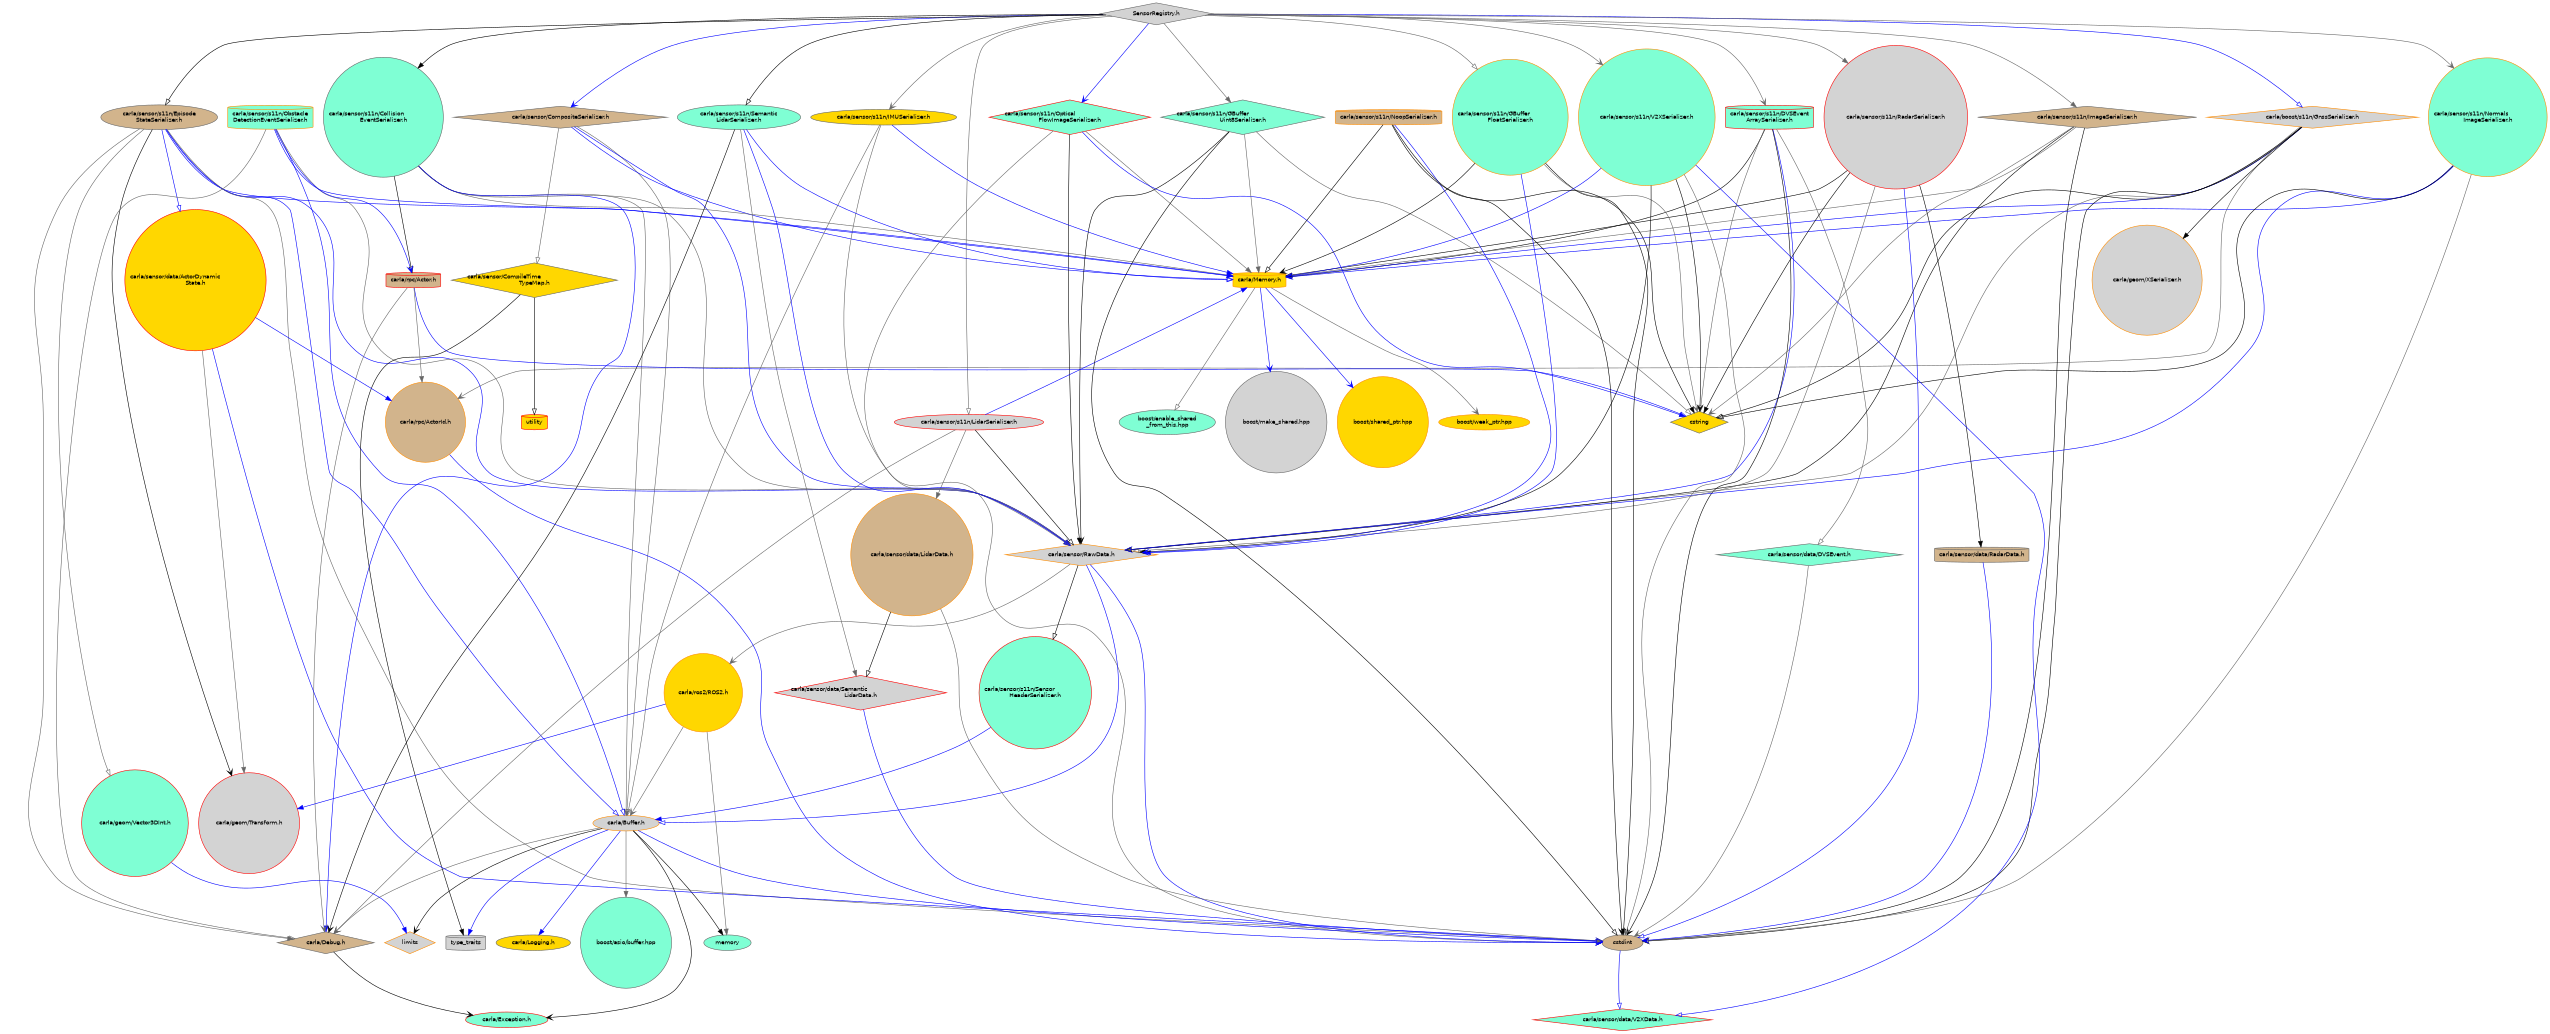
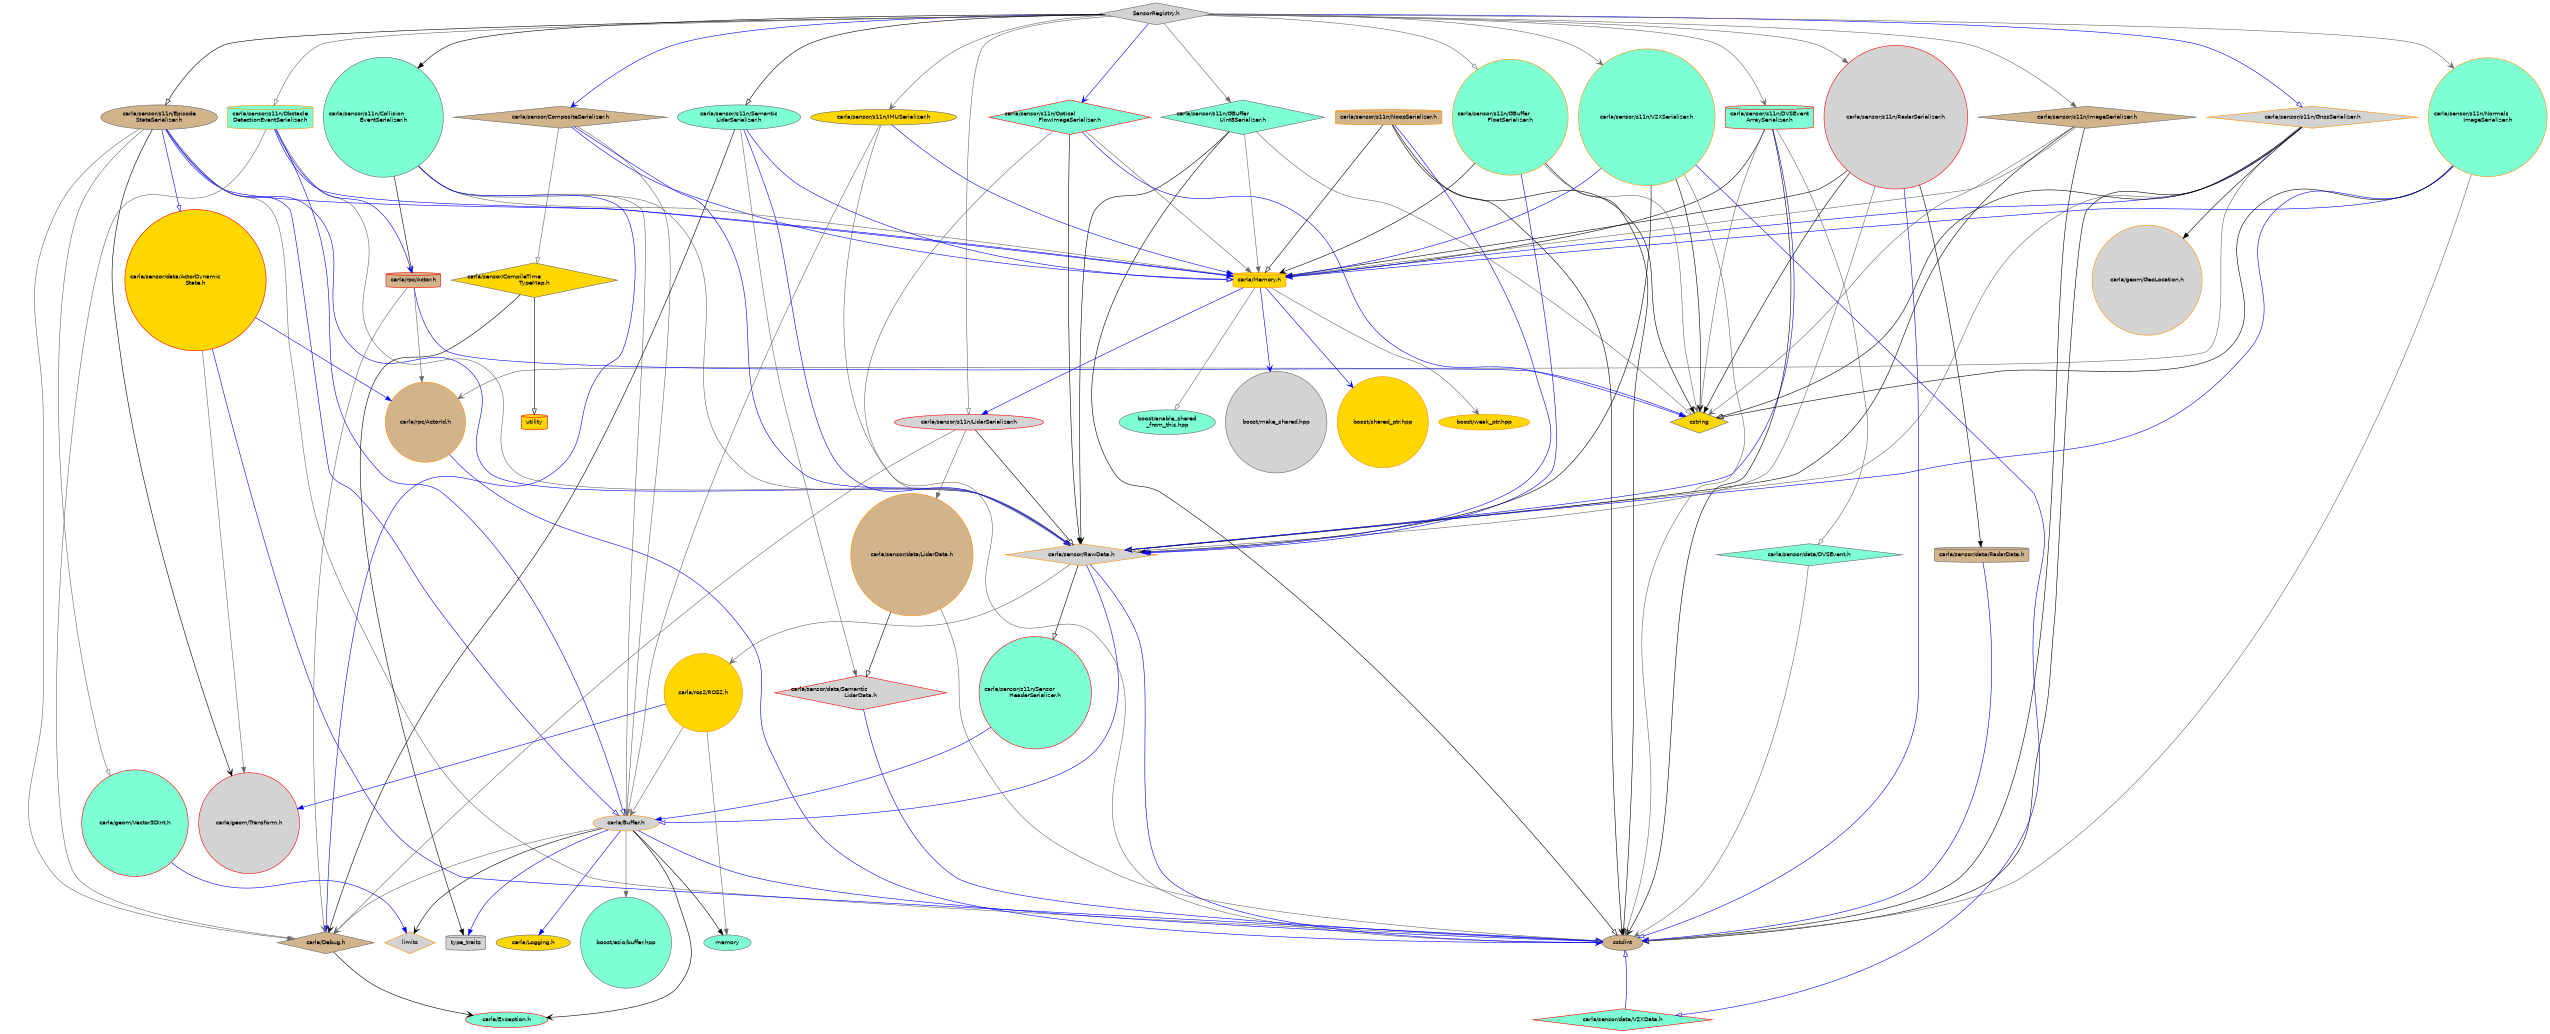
  digraph {
    node [color=gray40 fillcolor=aquamarine fontname=Helvetica fontsize=10 shape=circle style=filled]
    edge [arrowhead=onormal color=gray40 fontname=Helvetica fontsize=10 labelfontname=Helvetica labelfontsize=10 style=solid]
    n1 [fillcolor=lightgrey fontcolor=black height=0.2 label="SensorRegistry.h" shape=diamond width=0.4]
    n2 [fillcolor=tan height=0.2 label="carla/sensor/CompositeSerializer.h" shape=diamond width=0.4]
    n3 [height=0.2 label="carla/sensor/s11n/Collision\lEventSerializer.h" width=0.4]
    n4 [color=red height=0.2 label="carla/sensor/s11n/DVSEvent\lArraySerializer.h" shape=cylinder width=0.4]
    n5 [fillcolor=tan height=0.2 label="carla/sensor/s11n/Episode\lStateSerializer.h" shape=ellipse width=0.4]
-   n6 [color=darkorange fillcolor=lightgrey height=0.2 label="carla/boost/s11n/GnssSerializer.h" shape=diamond width=0.4]
+   n6 [color=darkorange fillcolor=lightgrey height=0.2 label="carla/sensor/s11n/GnssSerializer.h" shape=diamond width=0.4]
    n7 [fillcolor=tan height=0.2 label="carla/sensor/s11n/ImageSerializer.h" shape=diamond width=0.4]
    n8 [color=darkorange height=0.2 label="carla/sensor/s11n/Normals\lImageSerializer.h" width=0.4]
    n9 [color=red height=0.2 label="carla/sensor/s11n/Optical\lFlowImageSerializer.h" shape=diamond width=0.4]
    n10 [fillcolor=gold height=0.2 label="carla/sensor/s11n/IMUSerializer.h" shape=ellipse width=0.4]
    n11 [color=red fillcolor=lightgrey height=0.2 label="carla/sensor/s11n/LidarSerializer.h" shape=ellipse width=0.4]
    n12 [color=darkorange height=0.2 label="carla/sensor/s11n/Obstacle\lDetectionEventSerializer.h" shape=cylinder width=0.4]
    n13 [color=red fillcolor=lightgrey height=0.2 label="carla/sensor/s11n/RadarSerializer.h" width=0.4]
    n14 [height=0.2 label="carla/sensor/s11n/Semantic\lLidarSerializer.h" shape=ellipse width=0.4]
    n15 [height=0.2 label="carla/sensor/s11n/GBuffer\lUint8Serializer.h" shape=diamond width=0.4]
    n16 [color=darkorange height=0.2 label="carla/sensor/s11n/GBuffer\lFloatSerializer.h" width=0.4]
    n17 [color=darkorange height=0.2 label="carla/sensor/s11n/V2XSerializer.h" width=0.4]
    n18 [color=darkorange fillcolor=lightgrey height=0.2 label="carla/Buffer.h" shape=ellipse width=0.4]
    n19 [color=darkorange fillcolor=gold height=0.2 label="carla/Memory.h" shape=cylinder width=0.4]
    n20 [fillcolor=gold height=0.2 label="carla/sensor/CompileTime\lTypeMap.h" shape=diamond width=0.4]
    n21 [color=darkorange fillcolor=lightgrey height=0.2 label="carla/sensor/RawData.h" shape=diamond width=0.4]
    n22 [fillcolor=tan height=0.2 label="carla/Debug.h" shape=diamond width=0.4]
    n23 [color=red fillcolor=tan height=0.2 label="carla/rpc/Actor.h" shape=cylinder width=0.4]
    n24 [fillcolor=tan height=0.2 label=cstdint shape=ellipse width=0.4]
    n25 [fillcolor=gold height=0.2 label=cstring shape=diamond width=0.4]
    n26 [height=0.2 label="carla/sensor/data/DVSEvent.h" shape=diamond width=0.4]
    n27 [color=red fillcolor=lightgrey height=0.2 label="carla/geom/Transform.h" width=0.4]
    n28 [color=red height=0.2 label="carla/geom/Vector3DInt.h" width=0.4]
    n29 [color=red fillcolor=gold height=0.2 label="carla/sensor/data/ActorDynamic\lState.h" width=0.4]
    n30 [color=darkorange fillcolor=tan height=0.2 label="carla/rpc/ActorId.h" width=0.4]
-   n31 [color=darkorange fillcolor=lightgrey height=0.2 label="carla/geom/XSerializer.h" width=0.4]
+   n31 [color=darkorange fillcolor=lightgrey height=0.2 label="carla/geom/GeoLocation.h" width=0.4]
    n32 [color=darkorange fillcolor=tan height=0.2 label="carla/sensor/data/LidarData.h" width=0.4]
    n33 [color=darkorange fillcolor=tan height=0.2 label="carla/sensor/s11n/NoopSerializer.h" shape=cylinder width=0.4]
    n34 [fillcolor=tan height=0.2 label="carla/sensor/data/RadarData.h" shape=cylinder width=0.4]
    n35 [color=red fillcolor=lightgrey height=0.2 label="carla/sensor/data/Semantic\lLidarData.h" shape=diamond width=0.4]
    n36 [color=red height=0.2 label="carla/sensor/data/V2XData.h" shape=diamond width=0.4]
    n37 [color=red height=0.2 label="carla/Exception.h" shape=ellipse width=0.4]
    n38 [fillcolor=gold height=0.2 label="carla/Logging.h" shape=ellipse width=0.4]
    n39 [height=0.2 label="boost/asio/buffer.hpp" width=0.4]
    n40 [color=darkorange fillcolor=lightgrey height=0.2 label=limits shape=diamond width=0.4]
    n41 [height=0.2 label=memory shape=ellipse width=0.4]
    n42 [fillcolor=lightgrey height=0.2 label=type_traits shape=cylinder width=0.4]
    n43 [height=0.2 label="boost/enable_shared\l_from_this.hpp" shape=ellipse width=0.4]
    n44 [fillcolor=lightgrey height=0.2 label="boost/make_shared.hpp" width=0.4]
    n45 [color=darkorange fillcolor=gold height=0.2 label="boost/shared_ptr.hpp" width=0.4]
    n46 [color=darkorange fillcolor=gold height=0.2 label="boost/weak_ptr.hpp" shape=ellipse width=0.4]
    n47 [color=red fillcolor=gold height=0.2 label=utility shape=cylinder width=0.4]
    n48 [color=red height=0.2 label="carla/sensor/s11n/Sensor\lHeaderSerializer.h" width=0.4]
    n49 [color=darkorange fillcolor=gold height=0.2 label="carla/ros2/ROS2.h" width=0.4]
    n1 -> n2 [arrowhead=vee color=blue]
    n1 -> n3 [arrowhead=normal color=black]
    n1 -> n4 [arrowhead=vee]
    n1 -> n5 [color=black]
    n1 -> n6 [color=blue]
    n1 -> n7 [arrowhead=normal]
    n1 -> n8 [arrowhead=vee]
    n1 -> n9 [arrowhead=vee color=blue]
    n1 -> n10 [arrowhead=vee]
    n1 -> n11
+   n1 -> n12
    n1 -> n13 [arrowhead=normal]
    n1 -> n14 [color=black]
    n1 -> n15 [arrowhead=normal]
    n1 -> n16
    n1 -> n17 [arrowhead=vee]
    n2 -> n18 [arrowhead=vee]
    n2 -> n19 [color=blue]
    n2 -> n20
    n2 -> n21 [color=blue]
    n3 -> n18
    n3 -> n19 [arrowhead=vee]
    n3 -> n21 [arrowhead=vee]
    n3 -> n22 [arrowhead=normal color=blue]
    n3 -> n23 [color=black]
    n4 -> n19 [color=black]
    n4 -> n21 [arrowhead=vee color=blue]
    n4 -> n24 [arrowhead=vee color=black]
    n4 -> n25
    n4 -> n26
    n5 -> n18 [color=blue]
    n5 -> n19 [color=blue]
    n5 -> n21 [arrowhead=normal color=blue]
    n5 -> n22 [arrowhead=normal]
    n5 -> n24 [arrowhead=vee]
    n5 -> n27 [arrowhead=vee color=black]
    n5 -> n28
    n5 -> n29 [color=blue]
    n6 -> n19 [arrowhead=normal color=blue]
    n6 -> n21 [arrowhead=normal]
    n6 -> n24 [arrowhead=vee color=black]
    n6 -> n25 [color=black]
    n6 -> n30 [arrowhead=vee]
    n6 -> n31 [arrowhead=normal color=black]
    n7 -> n19
    n7 -> n21 [color=black]
    n7 -> n24 [color=black]
    n7 -> n25 [arrowhead=vee]
    n8 -> n19 [arrowhead=vee color=blue]
    n8 -> n21 [color=blue]
    n8 -> n24
    n8 -> n25 [color=black]
    n9 -> n19 [arrowhead=normal]
    n9 -> n21 [arrowhead=normal color=black]
    n9 -> n24 [arrowhead=vee]
    n9 -> n25 [arrowhead=normal color=blue]
    n10 -> n18
    n10 -> n19 [arrowhead=normal color=blue]
    n10 -> n21
-   n11 -> n19 [arrowhead=normal color=blue]
+   n19 -> n11 [arrowhead=normal color=blue]
    n11 -> n21 [color=black]
    n11 -> n22 [arrowhead=vee]
    n11 -> n32 [arrowhead=normal]
    n12 -> n18 [color=blue]
    n12 -> n19 [arrowhead=normal color=blue]
    n12 -> n21
    n12 -> n22
    n12 -> n23 [arrowhead=vee color=blue]
    n13 -> n19 [color=black]
    n13 -> n21
    n13 -> n24 [color=blue]
    n13 -> n25 [arrowhead=normal color=black]
    n13 -> n34 [arrowhead=normal color=black]
    n14 -> n19 [color=blue]
    n14 -> n21 [color=blue]
    n14 -> n22 [arrowhead=vee color=black]
    n14 -> n35 [arrowhead=normal]
    n15 -> n19 [arrowhead=normal]
    n15 -> n21 [arrowhead=vee color=black]
    n15 -> n24 [color=black]
    n15 -> n25
    n16 -> n19 [arrowhead=vee color=black]
    n16 -> n21 [arrowhead=normal color=blue]
    n16 -> n24 [arrowhead=normal color=black]
    n16 -> n25 [arrowhead=vee]
    n17 -> n19 [color=blue]
    n17 -> n21 [arrowhead=normal color=black]
    n17 -> n24 [arrowhead=vee]
    n17 -> n25 [arrowhead=vee color=black]
    n17 -> n36 [color=blue]
    n18 -> n22 [arrowhead=vee]
    n18 -> n24 [arrowhead=normal color=blue]
    n18 -> n37 [arrowhead=vee color=black]
    n18 -> n38 [arrowhead=normal color=blue]
    n18 -> n39 [arrowhead=normal]
    n18 -> n40 [arrowhead=vee color=black]
    n18 -> n41 [arrowhead=normal color=black]
    n18 -> n42 [arrowhead=normal color=blue]
    n19 -> n43
    n19 -> n44 [arrowhead=vee color=blue]
    n19 -> n45 [arrowhead=vee color=blue]
    n19 -> n46 [arrowhead=vee]
    n20 -> n42 [arrowhead=normal color=black]
    n20 -> n47 [color=black]
    n21 -> n18 [color=blue]
    n21 -> n24 [arrowhead=vee color=blue]
    n21 -> n48 [color=black]
    n21 -> n49 [arrowhead=vee]
    n22 -> n37 [arrowhead=vee color=black]
    n23 -> n22 [arrowhead=vee]
    n23 -> n25 [color=blue]
    n23 -> n30 [arrowhead=normal]
    n26 -> n24 [arrowhead=vee]
    n28 -> n40 [arrowhead=normal color=blue]
    n29 -> n24 [arrowhead=vee color=blue]
    n29 -> n27 [arrowhead=normal]
    n29 -> n30 [arrowhead=normal color=blue]
    n30 -> n24 [arrowhead=vee color=blue]
    n32 -> n24 [arrowhead=normal]
    n32 -> n35 [color=black]
    n33 -> n19 [color=black]
    n33 -> n21 [arrowhead=vee color=blue]
    n33 -> n24 [arrowhead=vee color=black]
    n33 -> n25 [arrowhead=normal color=black]
    n34 -> n24 [arrowhead=vee color=blue]
    n35 -> n24 [color=blue]
-   n24 -> n36 [color=blue]
+   n36 -> n24 [color=blue]
    n48 -> n18 [arrowhead=normal color=blue]
    n49 -> n18 [arrowhead=vee]
    n49 -> n27 [arrowhead=normal color=blue]
    n49 -> n41 [arrowhead=normal]
  }
